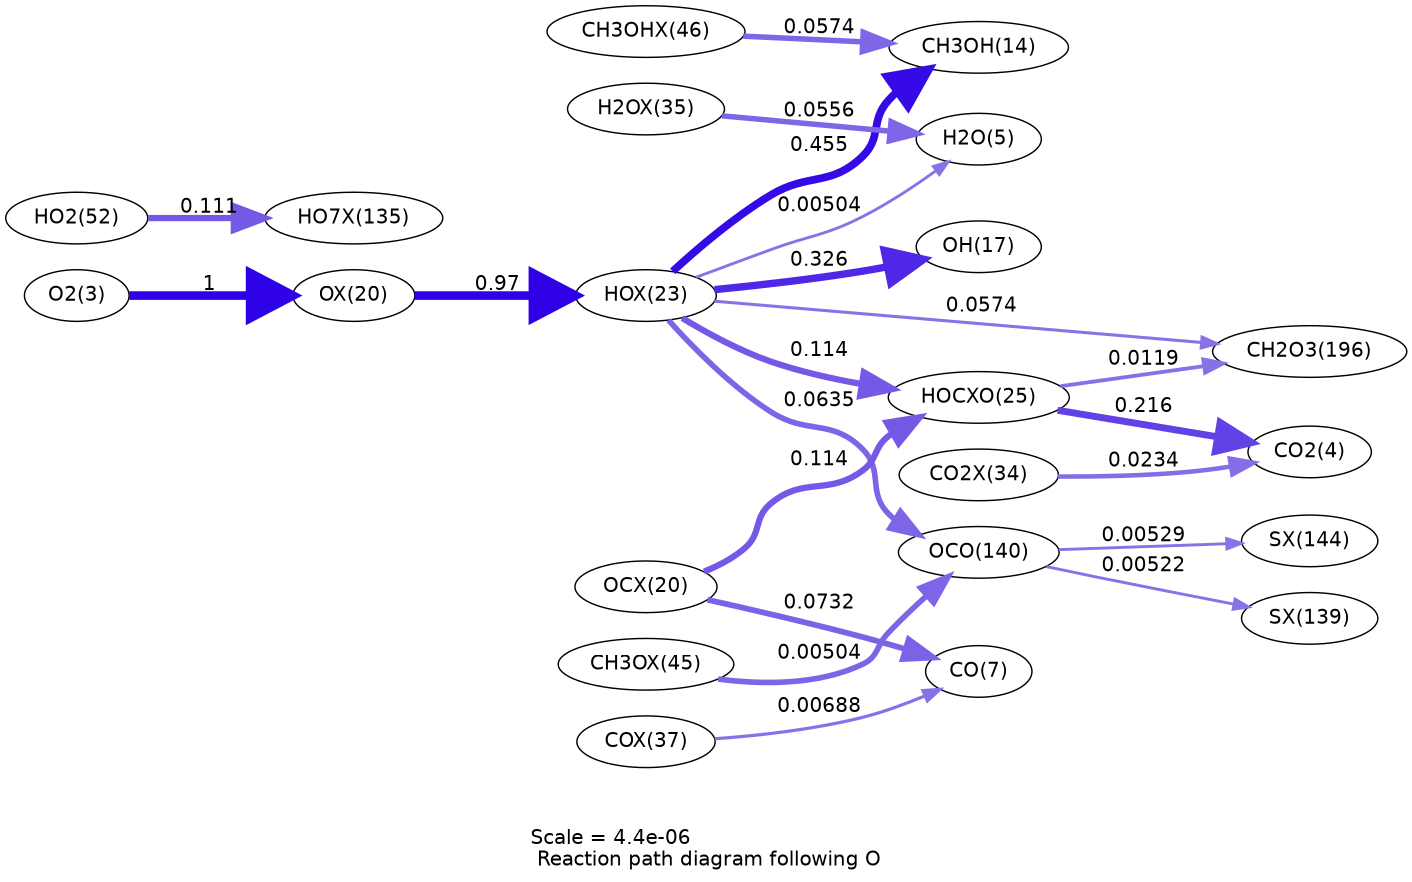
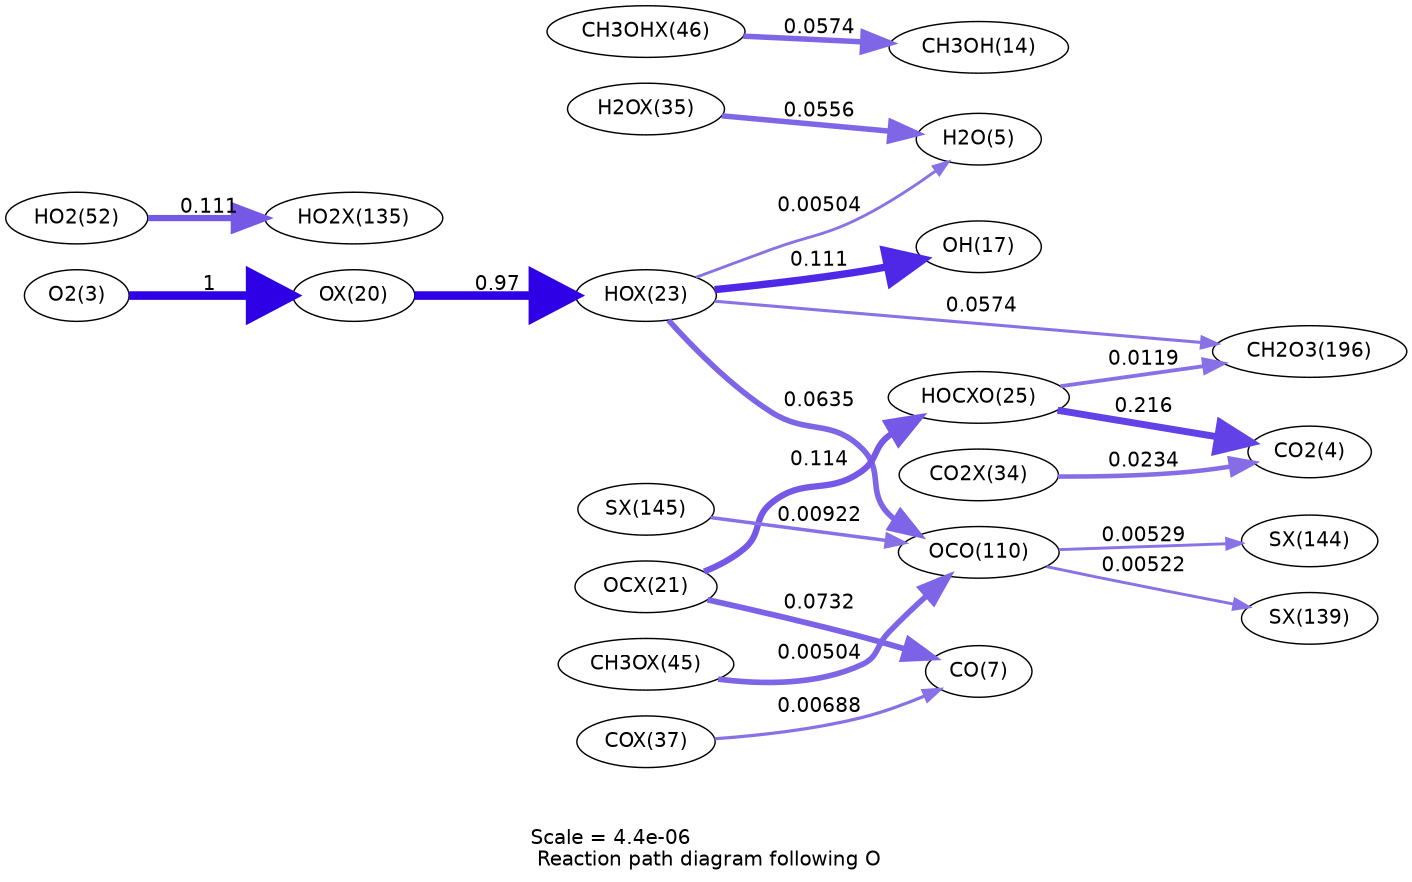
  digraph {
    fontname=Helvetica
    label="Scale = 4.4e-06\l Reaction path diagram following O"
    rankdir=LR
    node [fontname=Helvetica]
    edge [arrowsize=1.96 color="0.7, 0.505, 0.9" fontname=Helvetica penwidth=3.92]
    n1 [label="O2(3)"]
    n2 [label="OX(20)"]
    n3 [label="HOX(23)"]
    n4 [label="CH3OH(14)"]
    n5 [label="OH(17)"]
    n6 [label="H2O(5)"]
-   n7 [label="OCO(140)"]
+   n7 [label="OCO(110)"]
    n8 [label="HOCXO(25)"]
    n9 [label="CH2O3(196)"]
-   n10 [label="OCX(20)"]
+   n10 [label="OCX(21)"]
    n11 [label="CO(7)"]
    n12 [label="SX(139)"]
    n13 [label="SX(144)"]
    n14 [label="CO2(4)"]
    n15 [label="CH3OX(45)"]
    n16 [label="CH3OHX(46)"]
    n17 [label="H2OX(35)"]
+   n18 [label="SX(145)"]
    n19 [label="HO2(52)"]
-   n20 [label="HO7X(135)"]
+   n20 [label="HO2X(135)"]
    n21 [label="COX(37)"]
    n22 [label="CO2X(34)"]
    n1 -> n2 [arrowsize=3 color="0.7, 1.5, 0.9" label=" 1" penwidth=6]
    n2 -> n3 [arrowsize=2.99 color="0.7, 1.47, 0.9" label=" 0.97" penwidth=5.98]
-   n3 -> n4 [arrowsize=2.7 color="0.7, 0.955, 0.9" label=" 0.455" penwidth=5.41]
-   n3 -> n5 [arrowsize=2.58 color="0.7, 0.826, 0.9" label=" 0.326" penwidth=5.15]
+   n3 -> n5 [arrowsize=2.58 color="0.7, 0.826, 0.9" label=" 0.111" penwidth=5.15]
    n3 -> n6 [arrowsize=1 label=" 0.00504" penwidth=2.01]
    n3 -> n7 [color="0.7, 0.563, 0.9" label=" 0.0635"]
-   n3 -> n8 [arrowsize=2.18 color="0.7, 0.614, 0.9" label=" 0.114" penwidth=4.36]
    n3 -> n9 [arrowsize=1.07 color="0.7, 0.506, 0.9" label=" 0.0574" penwidth=2.13]
    n7 -> n12 [arrowsize=1.02 label=" 0.00522" penwidth=2.03]
    n7 -> n13 [arrowsize=1.02 label=" 0.00529" penwidth=2.04]
    n8 -> n9 [arrowsize=1.33 color="0.7, 0.512, 0.9" label=" 0.0119" penwidth=2.66]
    n8 -> n14 [arrowsize=2.42 color="0.7, 0.716, 0.9" label=" 0.216" penwidth=4.84]
    n10 -> n8 [arrowsize=2.18 color="0.7, 0.614, 0.9" label=" 0.114" penwidth=4.36]
    n10 -> n11 [arrowsize=2.01 color="0.7, 0.573, 0.9" label=" 0.0732" penwidth=4.03]
    n15 -> n7 [color="0.7, 0.563, 0.9" label=" 0.00504"]
    n16 -> n4 [arrowsize=1.92 color="0.7, 0.557, 0.9" label=" 0.0574" penwidth=3.84]
    n17 -> n6 [arrowsize=1.91 color="0.7, 0.556, 0.9" label=" 0.0556" penwidth=3.82]
+   n18 -> n7 [arrowsize=1.23 color="0.7, 0.509, 0.9" label=" 0.00922" penwidth=2.46]
    n19 -> n20 [arrowsize=2.17 color="0.7, 0.611, 0.9" label=" 0.111" penwidth=4.34]
    n21 -> n11 [arrowsize=1.12 color="0.7, 0.507, 0.9" label=" 0.00688" penwidth=2.24]
    n22 -> n14 [arrowsize=1.58 color="0.7, 0.523, 0.9" label=" 0.0234" penwidth=3.17]
  }
